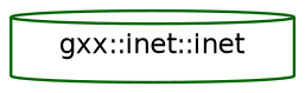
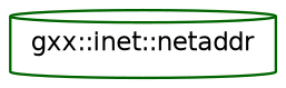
  digraph {
    rankdir=LR
-   n1 [color=darkgreen fillcolor=white fontname=Helvetica fontsize=10 height=0.2 label="gxx::inet::inet" shape=cylinder style=filled width=0.4]
+   n1 [color=darkgreen fillcolor=white fontname=Helvetica fontsize=10 height=0.2 label="gxx::inet::netaddr" shape=cylinder style=filled width=0.4]
  }
